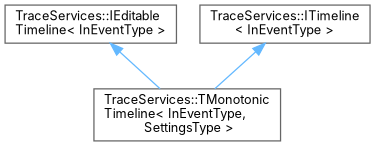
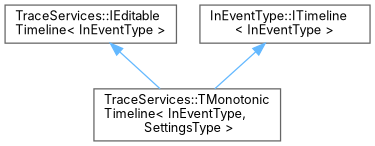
  digraph {
    rankdir=TB
    fontname=Inter
    node [color=grey40 fillcolor=white fontname=Inter fontsize=10 shape=box style=filled]
    edge [color=steelblue1 dir=back fontname=Inter fontsize=10 labelfontname=Helvetica labelfontsize=10 style=solid]
    n1 [height=0.2 label="TraceServices::IEditable\lTimeline\< InEventType \>" width=0.4]
    n2 [height=0.2 label="TraceServices::TMonotonic\lTimeline\< InEventType,\l SettingsType \>" width=0.4]
-   n3 [height=0.2 label="TraceServices::ITimeline\l\< InEventType \>" width=0.4]
+   n3 [height=0.2 label="InEventType::ITimeline\l\< InEventType \>" width=0.4]
    n1 -> n2
    n3 -> n2
  }
